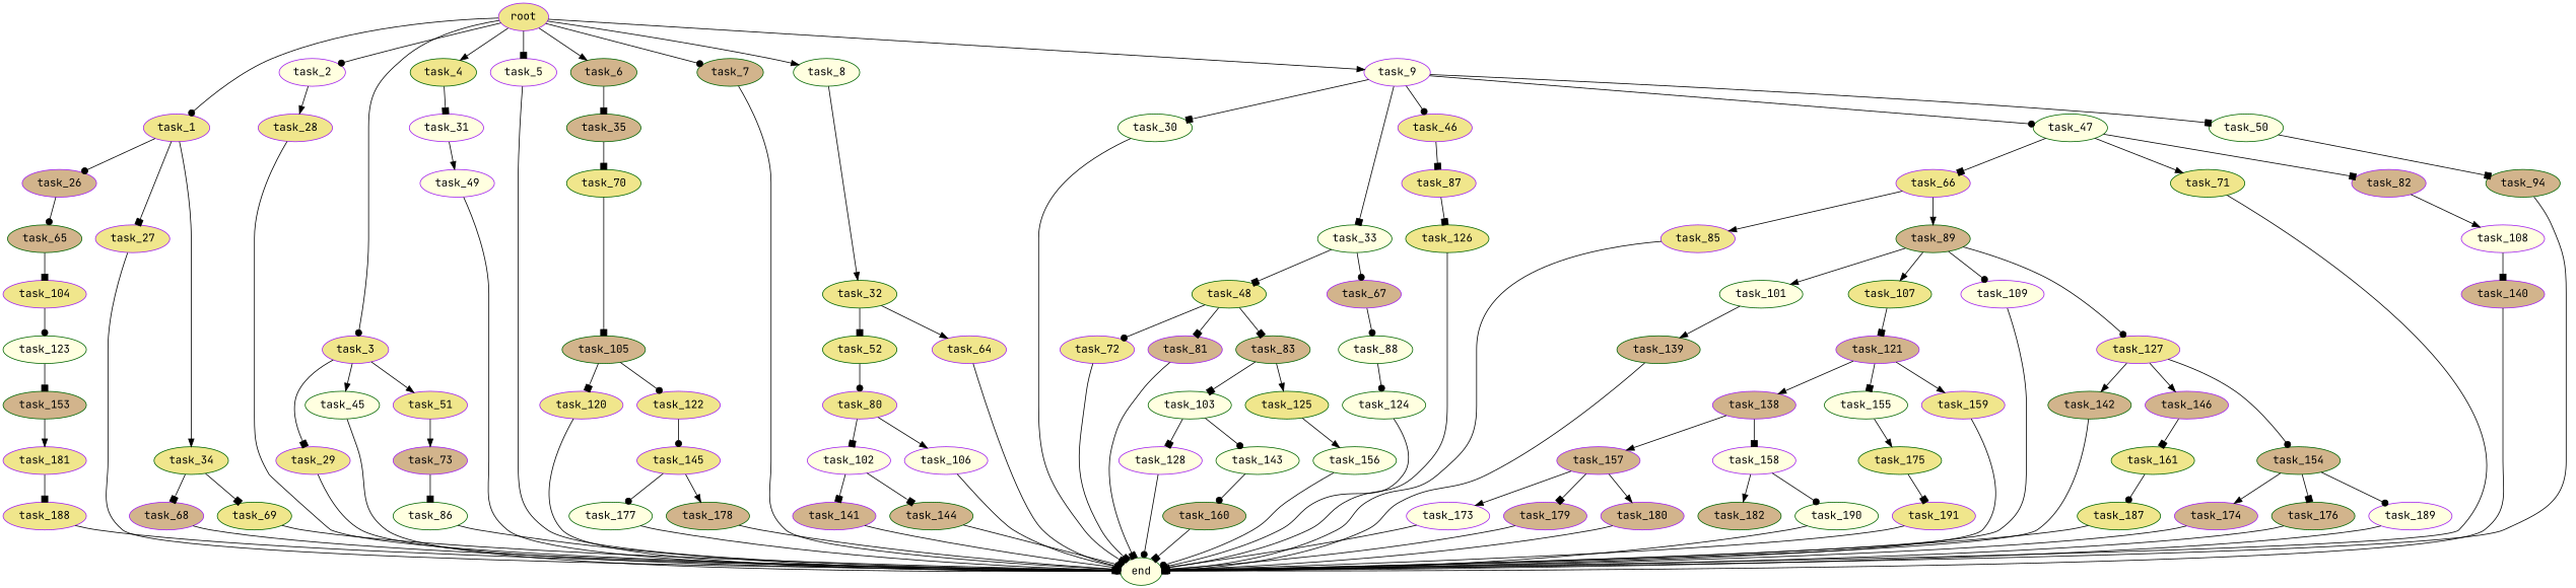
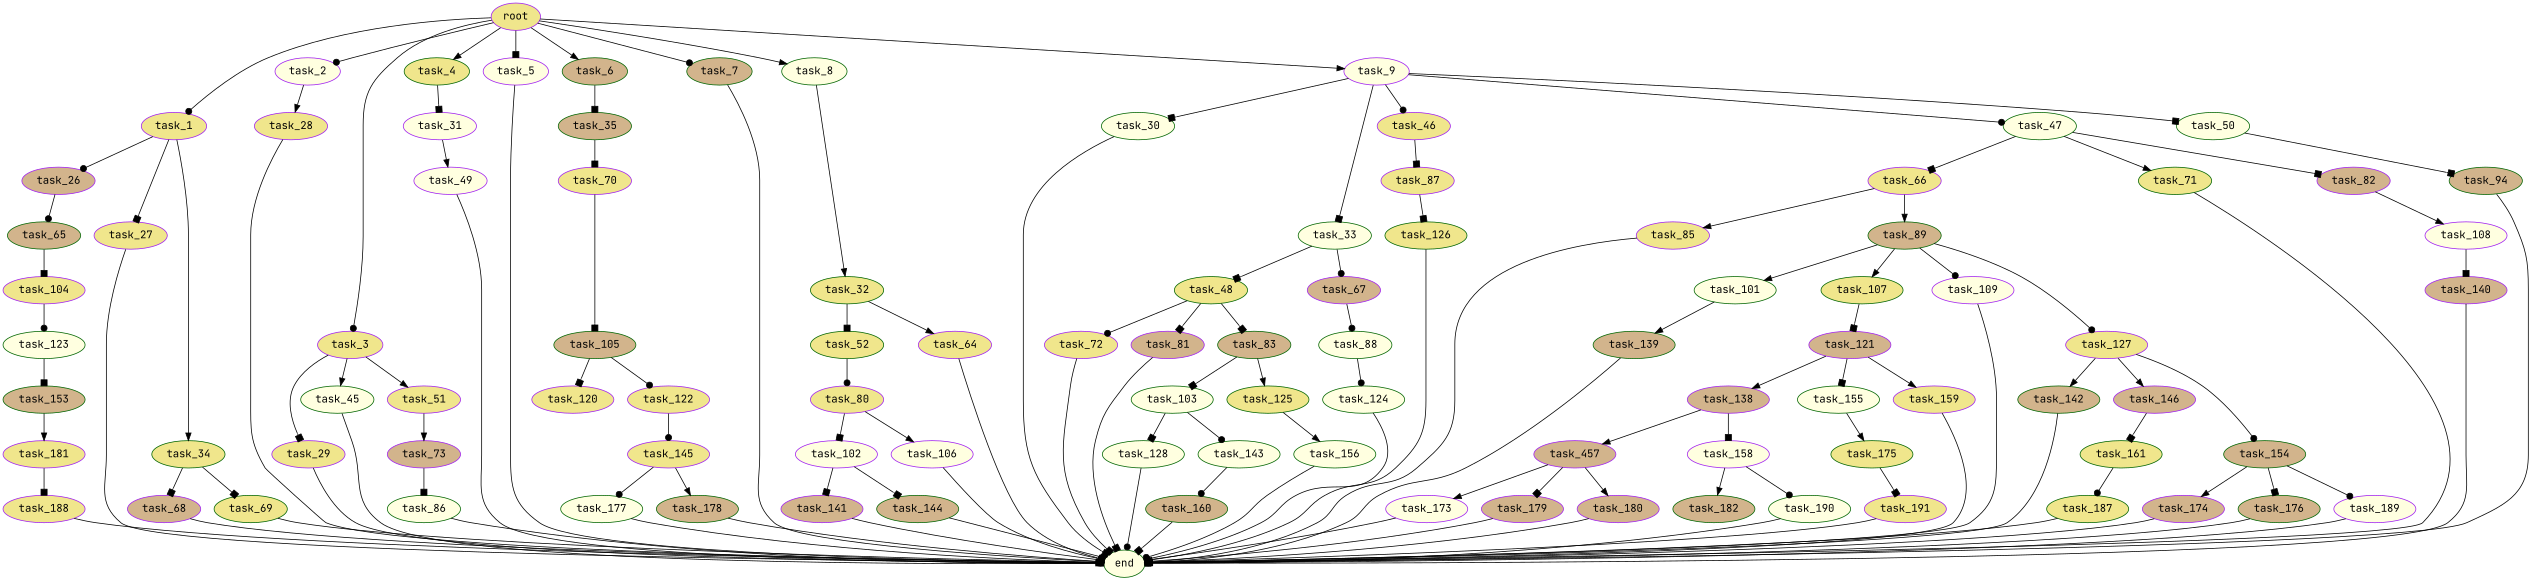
  digraph {
    fontname="JetBrains Mono"
    node [color=purple fillcolor=khaki fontname="JetBrains Mono" style=filled]
    edge [arrowhead=box fontname="JetBrains Mono"]
    root
    task_1
    task_2 [fillcolor=lightyellow]
    task_3
    task_4 [color=darkgreen]
    task_5 [fillcolor=lightyellow]
    task_6 [color=darkgreen fillcolor=tan]
    task_7 [color=darkgreen fillcolor=tan]
    task_8 [color=darkgreen fillcolor=lightyellow]
    task_9 [fillcolor=lightyellow]
    task_26 [fillcolor=tan]
    task_27
    task_34 [color=darkgreen]
    task_28
    task_29
    task_45 [color=darkgreen fillcolor=lightyellow]
    task_51
    task_31 [fillcolor=lightyellow]
    end [color=darkgreen fillcolor=lightyellow]
    task_35 [color=darkgreen fillcolor=tan]
    task_32 [color=darkgreen]
    task_30 [color=darkgreen fillcolor=lightyellow]
    task_33 [color=darkgreen fillcolor=lightyellow]
    task_46
    task_47 [color=darkgreen fillcolor=lightyellow]
    task_50 [color=darkgreen fillcolor=lightyellow]
    task_65 [color=darkgreen fillcolor=tan]
    task_68 [fillcolor=tan]
    task_69 [color=darkgreen]
    task_73 [fillcolor=tan]
    task_49 [fillcolor=lightyellow]
-   task_70 [color=darkgreen]
+   task_70
    task_52 [color=darkgreen]
    task_64
    task_48 [color=darkgreen]
    task_67 [fillcolor=tan]
    task_87
    task_66
    task_71 [color=darkgreen]
    task_82 [fillcolor=tan]
    n41 [color=darkgreen fillcolor=tan label=task_94]
    task_104
    task_80
    task_72
    task_81 [fillcolor=tan]
    task_83 [color=darkgreen fillcolor=tan]
    task_88 [color=darkgreen fillcolor=lightyellow]
    task_105 [color=darkgreen fillcolor=tan]
    task_126 [color=darkgreen]
    task_85
    task_89 [color=darkgreen fillcolor=tan]
    task_108 [fillcolor=lightyellow]
    task_103 [color=darkgreen fillcolor=lightyellow]
    task_125 [color=darkgreen]
    task_86 [color=darkgreen fillcolor=lightyellow]
    task_102 [fillcolor=lightyellow]
    task_106 [fillcolor=lightyellow]
    task_123 [color=darkgreen fillcolor=lightyellow]
    task_101 [color=darkgreen fillcolor=lightyellow]
    task_107 [color=darkgreen]
    task_109 [fillcolor=lightyellow]
    task_127
    task_124 [color=darkgreen fillcolor=lightyellow]
    task_120
    task_122
    task_141 [fillcolor=tan]
    task_144 [color=darkgreen fillcolor=tan]
    task_140 [fillcolor=tan]
-   task_128 [fillcolor=lightyellow]
+   task_128 [color=darkgreen fillcolor=lightyellow]
    task_143 [color=darkgreen fillcolor=lightyellow]
    task_156 [color=darkgreen fillcolor=lightyellow]
    task_139 [color=darkgreen fillcolor=tan]
    task_121 [fillcolor=tan]
    task_142 [color=darkgreen fillcolor=tan]
    task_146 [fillcolor=tan]
    task_154 [color=darkgreen fillcolor=tan]
    task_160 [color=darkgreen fillcolor=tan]
    task_153 [color=darkgreen fillcolor=tan]
    task_145
    task_138 [fillcolor=tan]
    task_155 [color=darkgreen fillcolor=lightyellow]
    task_159
-   task_157 [fillcolor=tan]
+   task_157 [fillcolor=tan label=task_457]
    task_158 [fillcolor=lightyellow]
    task_175 [color=darkgreen]
    task_177 [color=darkgreen fillcolor=lightyellow]
    task_178 [color=darkgreen fillcolor=tan]
    task_181
    task_161 [color=darkgreen]
    task_174 [fillcolor=tan]
    task_176 [color=darkgreen fillcolor=tan]
    task_189 [fillcolor=lightyellow]
    task_173 [fillcolor=lightyellow]
    task_179 [fillcolor=tan]
    task_180 [fillcolor=tan]
    task_182 [color=darkgreen fillcolor=tan]
    task_190 [color=darkgreen fillcolor=lightyellow]
    task_187 [color=darkgreen]
    task_188
    task_191
    root -> task_1 [arrowhead=dot]
    root -> task_2 [arrowhead=dot]
    root -> task_3 [arrowhead=dot]
    root -> task_4 [arrowhead=normal]
    root -> task_5
    root -> task_6 [arrowhead=normal]
    root -> task_7 [arrowhead=dot]
    root -> task_8 [arrowhead=normal]
    root -> task_9 [arrowhead=normal]
    task_1 -> task_26 [arrowhead=dot]
    task_1 -> task_27
    task_1 -> task_34 [arrowhead=normal]
    task_2 -> task_28 [arrowhead=normal]
    task_3 -> task_29
    task_3 -> task_45 [arrowhead=normal]
    task_3 -> task_51 [arrowhead=normal]
    task_4 -> task_31
    task_5 -> end [arrowhead=normal]
    task_6 -> task_35
    task_7 -> end [arrowhead=normal]
    task_8 -> task_32 [arrowhead=normal]
    task_9 -> task_30
    task_9 -> task_33
    task_9 -> task_46 [arrowhead=dot]
    task_9 -> task_47 [arrowhead=dot]
    task_9 -> task_50
    task_26 -> task_65 [arrowhead=dot]
    task_27 -> end [arrowhead=normal]
    task_34 -> task_68
    task_34 -> task_69
    task_28 -> end
    task_29 -> end [arrowhead=dot]
    task_45 -> end [arrowhead=normal]
    task_51 -> task_73 [arrowhead=normal]
    task_31 -> task_49 [arrowhead=normal]
    task_35 -> task_70
    task_32 -> task_52
    task_32 -> task_64 [arrowhead=normal]
    task_30 -> end
    task_33 -> task_48
    task_33 -> task_67 [arrowhead=dot]
    task_46 -> task_87
    task_47 -> task_66
    task_47 -> task_71 [arrowhead=normal]
    task_47 -> task_82
    task_50 -> n41
    task_65 -> task_104
    task_68 -> end [arrowhead=normal]
    task_69 -> end [arrowhead=dot]
    task_73 -> task_86
    task_49 -> end
    task_70 -> task_105
    task_52 -> task_80 [arrowhead=dot]
    task_64 -> end
    task_48 -> task_72 [arrowhead=dot]
    task_48 -> task_81
    task_48 -> task_83
    task_67 -> task_88 [arrowhead=dot]
    task_87 -> task_126
    task_66 -> task_85 [arrowhead=normal]
    task_66 -> task_89 [arrowhead=normal]
    task_71 -> end [arrowhead=normal]
    task_82 -> task_108 [arrowhead=normal]
    n41 -> end [arrowhead=normal]
    task_104 -> task_123 [arrowhead=dot]
    task_80 -> task_102
    task_80 -> task_106 [arrowhead=normal]
    task_72 -> end
    task_81 -> end
    task_83 -> task_103
    task_83 -> task_125 [arrowhead=normal]
    task_88 -> task_124 [arrowhead=dot]
    task_105 -> task_120
    task_105 -> task_122 [arrowhead=dot]
    task_126 -> end [arrowhead=normal]
    task_85 -> end
    task_89 -> task_101 [arrowhead=normal]
    task_89 -> task_107 [arrowhead=normal]
    task_89 -> task_109 [arrowhead=dot]
    task_89 -> task_127 [arrowhead=dot]
    task_108 -> task_140
    task_103 -> task_128
    task_103 -> task_143 [arrowhead=dot]
    task_125 -> task_156 [arrowhead=normal]
    task_86 -> end [arrowhead=normal]
    task_102 -> task_141
    task_102 -> task_144
    task_106 -> end [arrowhead=dot]
    task_123 -> task_153
    task_101 -> task_139 [arrowhead=normal]
    task_107 -> task_121
    task_109 -> end [arrowhead=normal]
    task_127 -> task_142 [arrowhead=normal]
    task_127 -> task_146 [arrowhead=normal]
    task_127 -> task_154 [arrowhead=dot]
    task_124 -> end [arrowhead=dot]
-   task_120 -> end [arrowhead=dot]
    task_122 -> task_145 [arrowhead=dot]
    task_141 -> end
    task_144 -> end [arrowhead=dot]
    task_140 -> end
    task_128 -> end [arrowhead=dot]
    task_143 -> task_160 [arrowhead=dot]
    task_156 -> end [arrowhead=dot]
    task_139 -> end [arrowhead=dot]
    task_121 -> task_138 [arrowhead=normal]
    task_121 -> task_155
    task_121 -> task_159 [arrowhead=normal]
    task_142 -> end [arrowhead=dot]
    task_146 -> task_161
    task_154 -> task_174 [arrowhead=normal]
    task_154 -> task_176
    task_154 -> task_189 [arrowhead=dot]
    task_160 -> end
    task_153 -> task_181 [arrowhead=normal]
    task_145 -> task_177 [arrowhead=dot]
    task_145 -> task_178 [arrowhead=normal]
    task_138 -> task_157 [arrowhead=normal]
    task_138 -> task_158
    task_155 -> task_175 [arrowhead=normal]
    task_159 -> end [arrowhead=normal]
    task_157 -> task_173 [arrowhead=normal]
    task_157 -> task_179
    task_157 -> task_180 [arrowhead=normal]
    task_158 -> task_182 [arrowhead=normal]
    task_158 -> task_190 [arrowhead=dot]
    task_175 -> task_191
    task_177 -> end [arrowhead=normal]
    task_178 -> end
    task_181 -> task_188
    task_161 -> task_187 [arrowhead=dot]
    task_174 -> end
    task_176 -> end [arrowhead=dot]
    task_189 -> end
    task_173 -> end [arrowhead=dot]
    task_179 -> end
    task_180 -> end [arrowhead=normal]
    task_190 -> end [arrowhead=normal]
    task_187 -> end [arrowhead=dot]
    task_188 -> end [arrowhead=dot]
    task_191 -> end [arrowhead=dot]
  }
